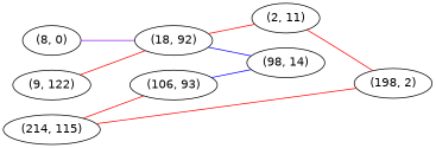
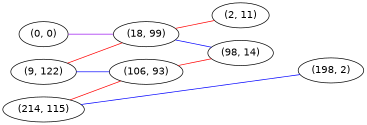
  graph {
    fontname="DejaVu Sans"
    rankdir=LR
    node [fontname="DejaVu Sans"]
    edge [color=red fontname="DejaVu Sans" weight=1]
    "(9, 122)"
-   "(18, 99)" [label="(18, 92)"]
+   "(18, 99)"
    "(106, 93)"
    "(98, 14)"
    "(2, 11)"
-   "(0, 0)" [label="(8, 0)"]
+   "(0, 0)"
    "(198, 2)"
    "(214, 115)"
    "(9, 122)" -- "(18, 99)"
+   "(9, 122)" -- "(106, 93)" [color=blue weight=3]
    "(18, 99)" -- "(98, 14)" [color=blue weight=3]
    "(18, 99)" -- "(2, 11)"
-   "(106, 93)" -- "(98, 14)" [color=blue]
-   "(2, 11)" -- "(198, 2)"
+   "(106, 93)" -- "(98, 14)"
    "(0, 0)" -- "(18, 99)" [color=purple weight=4]
    "(214, 115)" -- "(106, 93)" [weight=3]
-   "(214, 115)" -- "(198, 2)"
+   "(214, 115)" -- "(198, 2)" [color=blue]
  }
